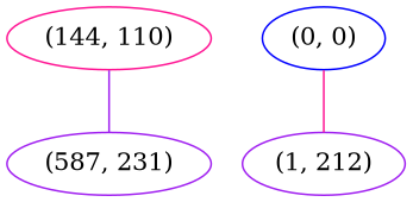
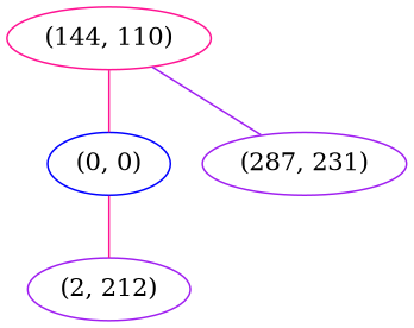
  graph {
    node [color=purple]
    edge [color=deeppink weight=1]
    "(144, 110)" [color=deeppink]
    "(0, 0)" [color=blue]
-   "(287, 231)" [label="(587, 231)"]
-   "(2, 212)" [label="(1, 212)"]
+   "(287, 231)"
+   "(2, 212)"
+   "(144, 110)" -- "(0, 0)" [weight=4]
    "(144, 110)" -- "(287, 231)" [color=purple]
    "(0, 0)" -- "(2, 212)"
  }
